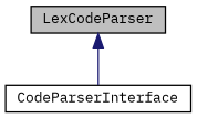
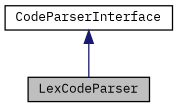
  digraph {
    fontname="IBM Plex Mono"
    node [color=black fontname="IBM Plex Mono" fontsize=10 shape=record style=filled]
    n1 [fillcolor=grey75 fontcolor=black height=0.2 label=LexCodeParser width=0.4]
    n2 [fillcolor=white height=0.2 label=CodeParserInterface width=0.4]
-   n1 -> n2 [color=midnightblue dir=back fontname="IBM Plex Mono" fontsize=10 labelfontname=Helvetica labelfontsize=10 style=solid]
+   n2 -> n1 [color=midnightblue dir=back fontname="IBM Plex Mono" fontsize=10 labelfontname=Helvetica labelfontsize=10 style=solid]
  }
